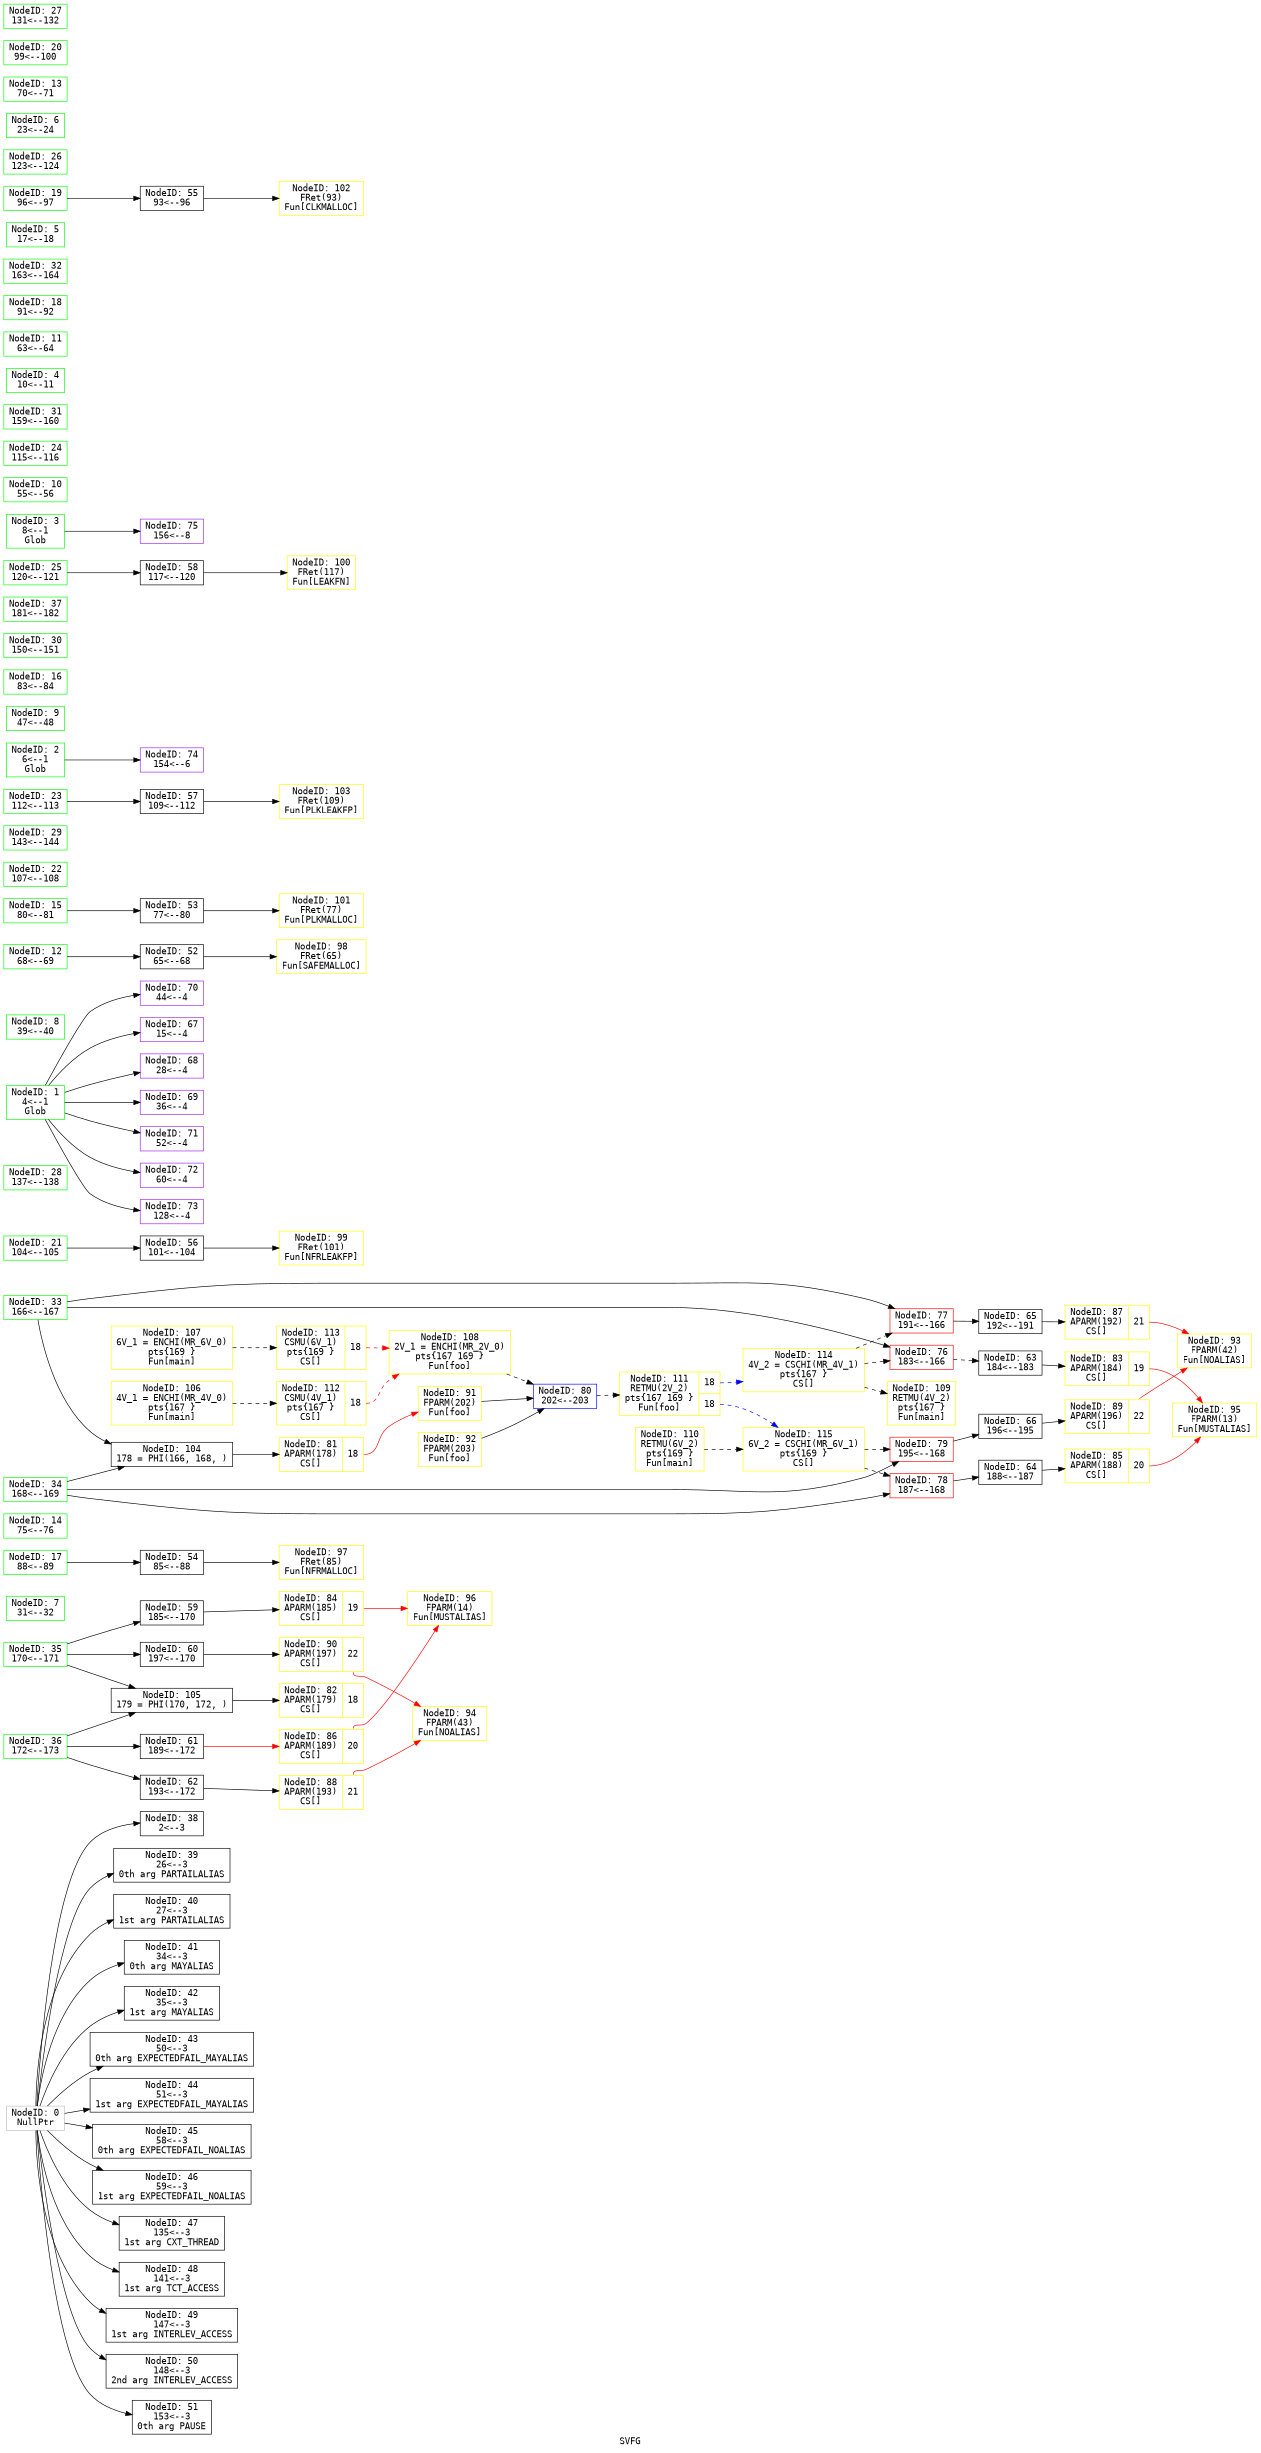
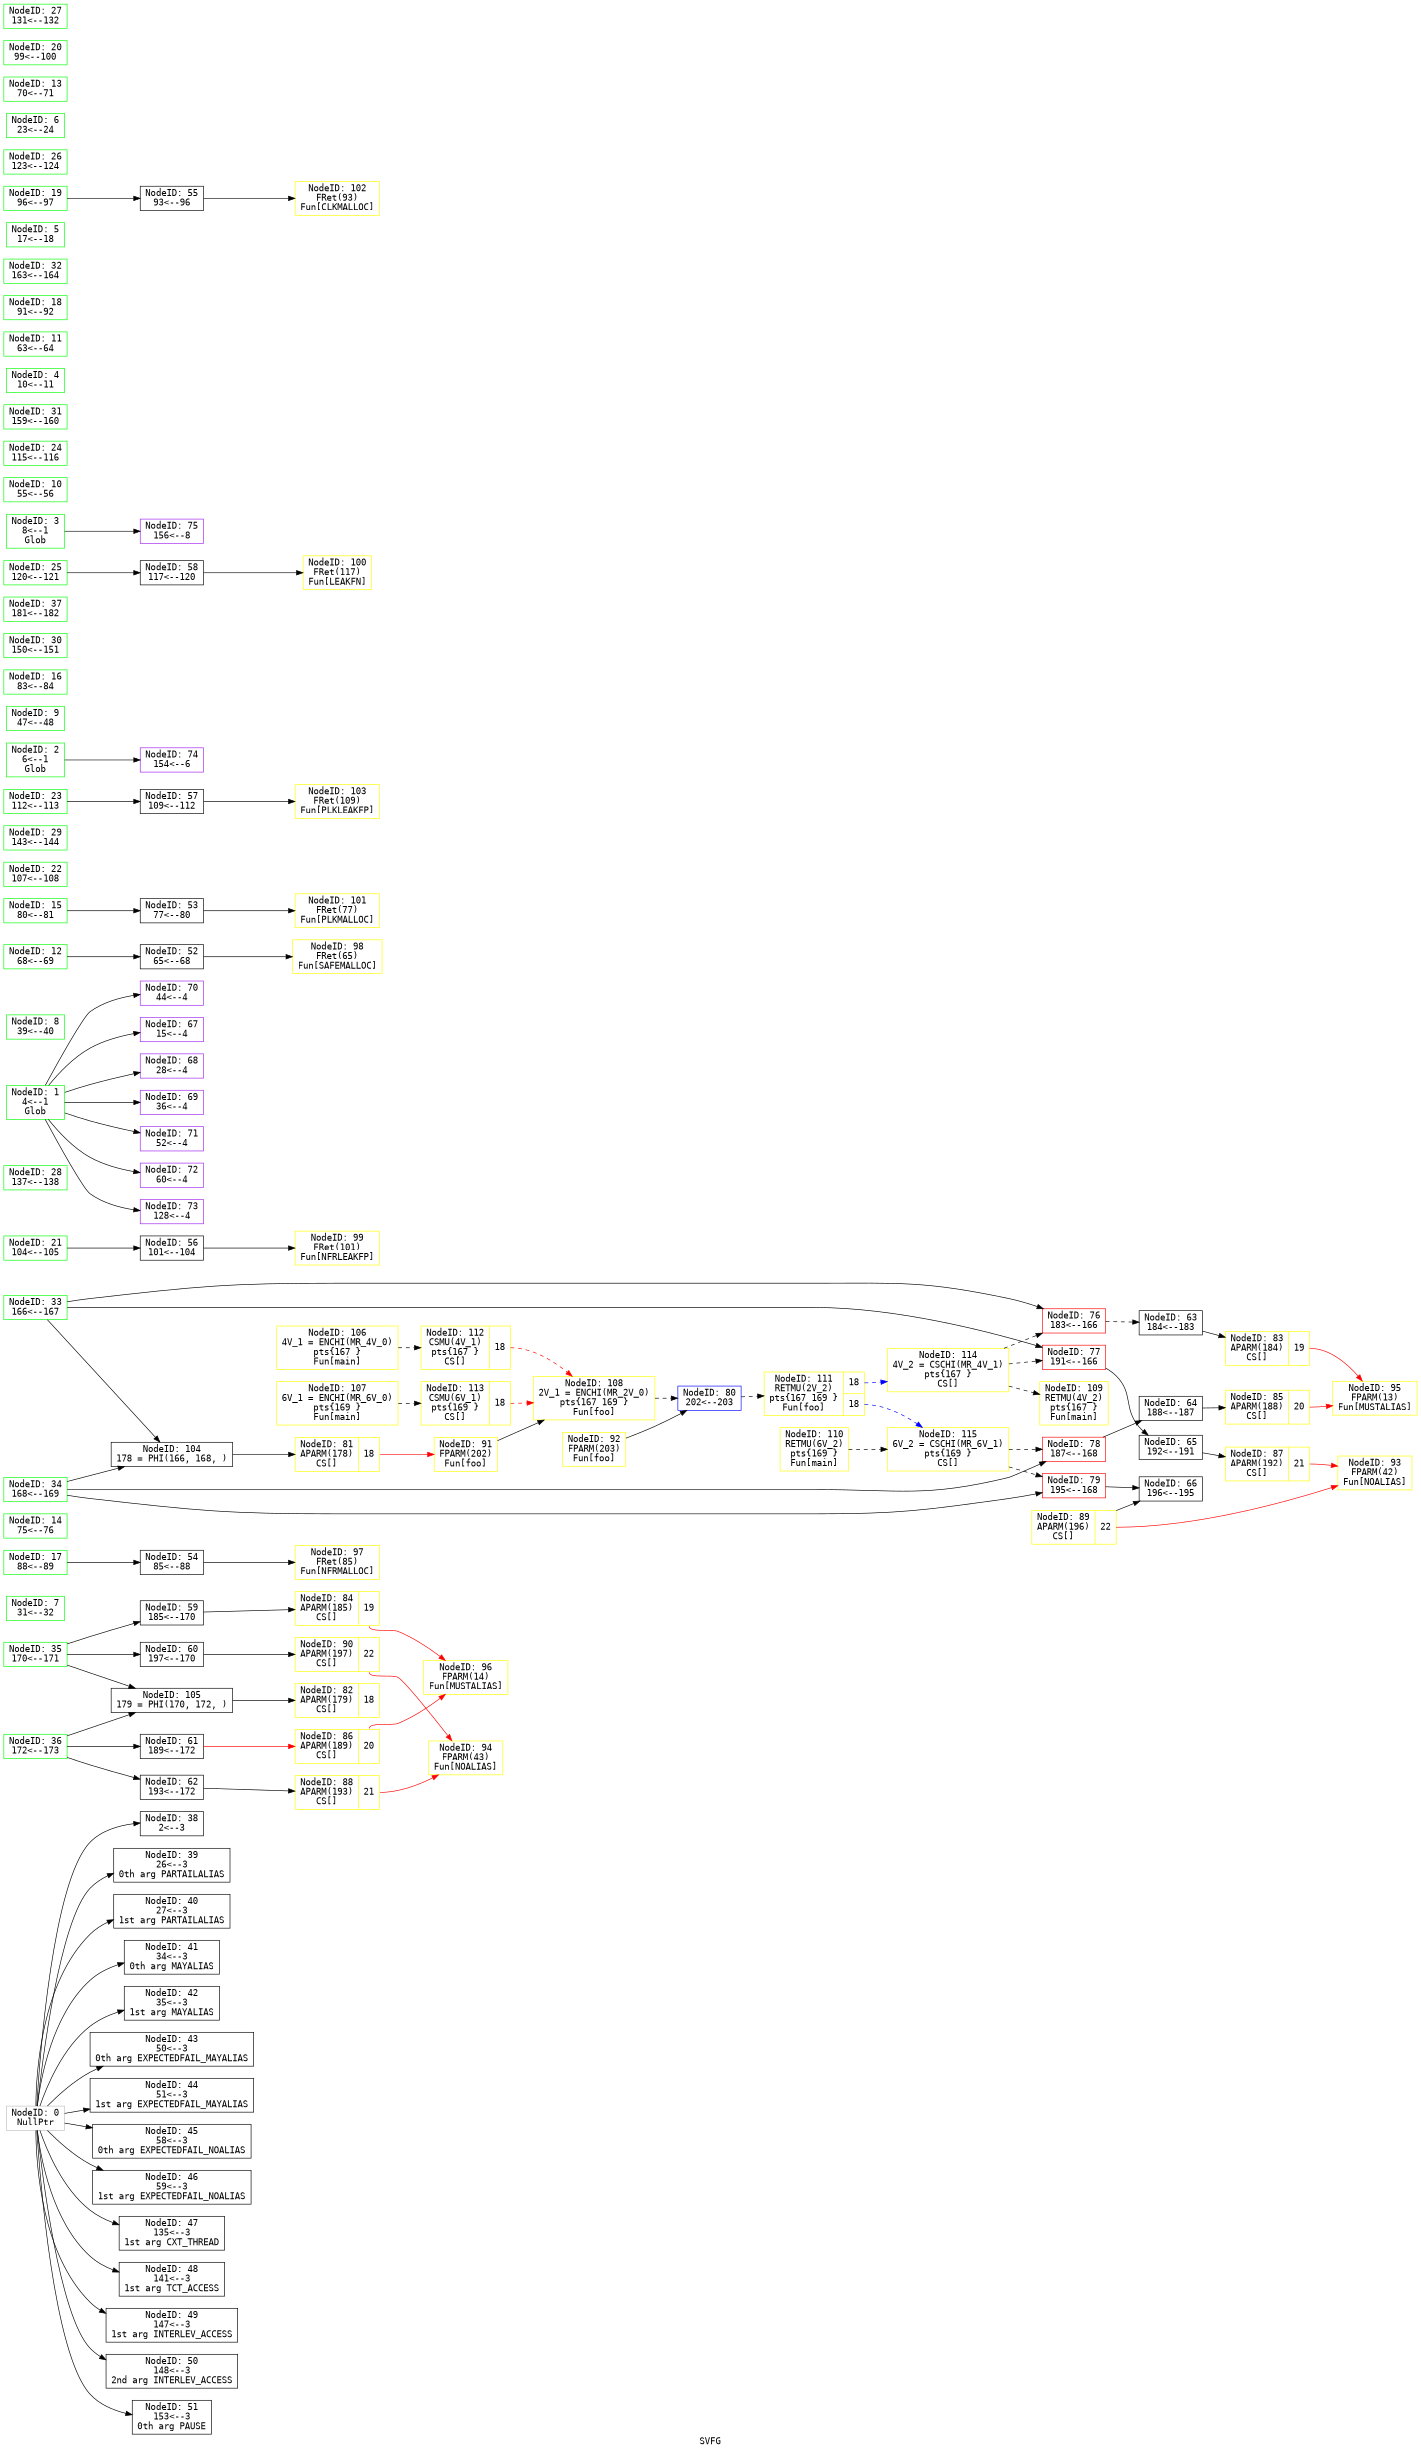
  digraph {
    fontname="DejaVu Sans Mono"
    label=SVFG
    rankdir=LR
    node [color=green fontname="DejaVu Sans Mono" shape=record]
    edge [fontname="DejaVu Sans Mono" style=solid]
    n1 [color=grey label="{NodeID: 0\nNullPtr}"]
    n2 [color=black label="{NodeID: 38\n2\<--3\n}"]
    n3 [color=black label="{NodeID: 39\n26\<--3\n0th arg PARTAILALIAS }"]
    n4 [color=black label="{NodeID: 40\n27\<--3\n1st arg PARTAILALIAS }"]
    n5 [color=black label="{NodeID: 41\n34\<--3\n0th arg MAYALIAS }"]
    n6 [color=black label="{NodeID: 42\n35\<--3\n1st arg MAYALIAS }"]
    n7 [color=black label="{NodeID: 43\n50\<--3\n0th arg EXPECTEDFAIL_MAYALIAS }"]
    n8 [color=black label="{NodeID: 44\n51\<--3\n1st arg EXPECTEDFAIL_MAYALIAS }"]
    n9 [color=black label="{NodeID: 45\n58\<--3\n0th arg EXPECTEDFAIL_NOALIAS }"]
    n10 [color=black label="{NodeID: 46\n59\<--3\n1st arg EXPECTEDFAIL_NOALIAS }"]
    n11 [color=black label="{NodeID: 47\n135\<--3\n1st arg CXT_THREAD }"]
    n12 [color=black label="{NodeID: 48\n141\<--3\n1st arg TCT_ACCESS }"]
    n13 [color=black label="{NodeID: 49\n147\<--3\n1st arg INTERLEV_ACCESS }"]
    n14 [color=black label="{NodeID: 50\n148\<--3\n2nd arg INTERLEV_ACCESS }"]
    n15 [color=black label="{NodeID: 51\n153\<--3\n0th arg PAUSE }"]
    n16 [color=yellow label="{NodeID: 90\nAPARM(197)\nCS[]|{<s0>22}}" style=double]
    n17 [color=yellow label="{NodeID: 94\nFPARM(43)\nFun[NOALIAS]}" style=double]
    n18 [label="{NodeID: 7\n31\<--32\n}"]
    n19 [color=yellow label="{NodeID: 97\nFRet(85)\nFun[NFRMALLOC]}" style=double]
    n20 [label="{NodeID: 14\n75\<--76\n}"]
    n21 [color=black label="{NodeID: 104\n178 = PHI(166, 168, )\n}"]
    n22 [color=yellow label="{NodeID: 81\nAPARM(178)\nCS[]|{<s0>18}}" style=double]
    n23 [color=yellow label="{NodeID: 91\nFPARM(202)\nFun[foo]}" style=double]
    n24 [color=blue label="{NodeID: 80\n202\<--203\n}"]
    n25 [label="{NodeID: 21\n104\<--105\n}"]
    n26 [color=black label="{NodeID: 56\n101\<--104\n}"]
    n27 [color=yellow label="{NodeID: 99\nFRet(101)\nFun[NFRLEAKFP]}" style=double]
    n28 [color=yellow label="{NodeID: 111\nRETMU(2V_2)\npts\{167 169 \}\nFun[foo]|{<s0>18|<s1>18}}" style=double]
    n29 [color=yellow label="{NodeID: 114\n4V_2 = CSCHI(MR_4V_1)\npts\{167 \}\nCS[]}" style=double]
    n30 [color=yellow label="{NodeID: 115\n6V_2 = CSCHI(MR_6V_1)\npts\{169 \}\nCS[]}" style=double]
    n31 [color=red label="{NodeID: 77\n191\<--166\n}"]
    n32 [color=red label="{NodeID: 76\n183\<--166\n}"]
    n33 [color=yellow label="{NodeID: 109\nRETMU(4V_2)\npts\{167 \}\nFun[main]}" style=double]
    n34 [color=red label="{NodeID: 78\n187\<--168\n}"]
    n35 [color=red label="{NodeID: 79\n195\<--168\n}"]
    n36 [color=black label="{NodeID: 65\n192\<--191\n}"]
    n37 [color=black label="{NodeID: 63\n184\<--183\n}"]
    n38 [color=black label="{NodeID: 64\n188\<--187\n}"]
    n39 [color=black label="{NodeID: 66\n196\<--195\n}"]
    n40 [color=yellow label="{NodeID: 110\nRETMU(6V_2)\npts\{169 \}\nFun[main]}" style=double]
    n41 [label="{NodeID: 28\n137\<--138\n}"]
    n42 [label="{NodeID: 35\n170\<--171\n}"]
    n43 [color=black label="{NodeID: 59\n185\<--170\n}"]
    n44 [color=black label="{NodeID: 60\n197\<--170\n}"]
    n45 [color=black label="{NodeID: 105\n179 = PHI(170, 172, )\n}"]
    n46 [color=yellow label="{NodeID: 84\nAPARM(185)\nCS[]|{<s0>19}}" style=double]
    n47 [color=yellow label="{NodeID: 82\nAPARM(179)\nCS[]|{<s0>18}}" style=double]
    n48 [color=yellow label="{NodeID: 96\nFPARM(14)\nFun[MUSTALIAS]}" style=double]
    n49 [color=yellow label="{NodeID: 83\nAPARM(184)\nCS[]|{<s0>19}}" style=double]
    n50 [color=yellow label="{NodeID: 95\nFPARM(13)\nFun[MUSTALIAS]}" style=double]
    n51 [color=purple label="{NodeID: 70\n44\<--4\n}"]
    n52 [color=yellow label="{NodeID: 87\nAPARM(192)\nCS[]|{<s0>21}}" style=double]
    n53 [color=yellow label="{NodeID: 93\nFPARM(42)\nFun[NOALIAS]}" style=double]
    n54 [label="{NodeID: 1\n4\<--1\nGlob }"]
    n55 [color=purple label="{NodeID: 67\n15\<--4\n}"]
    n56 [color=purple label="{NodeID: 68\n28\<--4\n}"]
    n57 [color=purple label="{NodeID: 69\n36\<--4\n}"]
    n58 [color=purple label="{NodeID: 71\n52\<--4\n}"]
    n59 [color=purple label="{NodeID: 72\n60\<--4\n}"]
    n60 [color=purple label="{NodeID: 73\n128\<--4\n}"]
    n61 [label="{NodeID: 8\n39\<--40\n}"]
    n62 [color=yellow label="{NodeID: 98\nFRet(65)\nFun[SAFEMALLOC]}" style=double]
    n63 [label="{NodeID: 15\n80\<--81\n}"]
    n64 [color=black label="{NodeID: 53\n77\<--80\n}"]
    n65 [color=yellow label="{NodeID: 101\nFRet(77)\nFun[PLKMALLOC]}" style=double]
    n66 [color=yellow label="{NodeID: 92\nFPARM(203)\nFun[foo]}" style=double]
    n67 [label="{NodeID: 22\n107\<--108\n}"]
    n68 [color=yellow label="{NodeID: 112\nCSMU(4V_1)\npts\{167 \}\nCS[]|{<s0>18}}" style=double]
    n69 [color=yellow label="{NodeID: 108\n2V_1 = ENCHI(MR_2V_0)\npts\{167 169 \}\nFun[foo]}" style=double]
    n70 [label="{NodeID: 29\n143\<--144\n}"]
    n71 [label="{NodeID: 36\n172\<--173\n}"]
    n72 [color=black label="{NodeID: 61\n189\<--172\n}"]
    n73 [color=black label="{NodeID: 62\n193\<--172\n}"]
    n74 [color=yellow label="{NodeID: 86\nAPARM(189)\nCS[]|{<s0>20}}" style=double]
    n75 [color=yellow label="{NodeID: 88\nAPARM(193)\nCS[]|{<s0>21}}" style=double]
    n76 [color=black label="{NodeID: 57\n109\<--112\n}"]
    n77 [color=yellow label="{NodeID: 103\nFRet(109)\nFun[PLKLEAKFP]}" style=double]
    n78 [color=yellow label="{NodeID: 85\nAPARM(188)\nCS[]|{<s0>20}}" style=double]
    n79 [label="{NodeID: 2\n6\<--1\nGlob }"]
    n80 [color=purple label="{NodeID: 74\n154\<--6\n}"]
    n81 [label="{NodeID: 9\n47\<--48\n}"]
    n82 [label="{NodeID: 16\n83\<--84\n}"]
    n83 [color=yellow label="{NodeID: 106\n4V_1 = ENCHI(MR_4V_0)\npts\{167 \}\nFun[main]}" style=double]
    n84 [label="{NodeID: 23\n112\<--113\n}"]
    n85 [color=yellow label="{NodeID: 113\nCSMU(6V_1)\npts\{169 \}\nCS[]|{<s0>18}}" style=double]
    n86 [label="{NodeID: 30\n150\<--151\n}"]
    n87 [label="{NodeID: 37\n181\<--182\n}"]
    n88 [color=black label="{NodeID: 58\n117\<--120\n}"]
    n89 [color=yellow label="{NodeID: 100\nFRet(117)\nFun[LEAKFN]}" style=double]
    n90 [color=yellow label="{NodeID: 89\nAPARM(196)\nCS[]|{<s0>22}}" style=double]
    n91 [label="{NodeID: 3\n8\<--1\nGlob }"]
    n92 [color=purple label="{NodeID: 75\n156\<--8\n}"]
    n93 [label="{NodeID: 10\n55\<--56\n}"]
    n94 [label="{NodeID: 17\n88\<--89\n}"]
    n95 [color=black label="{NodeID: 54\n85\<--88\n}"]
    n96 [color=yellow label="{NodeID: 107\n6V_1 = ENCHI(MR_6V_0)\npts\{169 \}\nFun[main]}" style=double]
    n97 [label="{NodeID: 24\n115\<--116\n}"]
    n98 [label="{NodeID: 31\n159\<--160\n}"]
    n99 [color=black label="{NodeID: 52\n65\<--68\n}"]
    n100 [label="{NodeID: 4\n10\<--11\n}"]
    n101 [label="{NodeID: 11\n63\<--64\n}"]
    n102 [label="{NodeID: 18\n91\<--92\n}"]
    n103 [label="{NodeID: 25\n120\<--121\n}"]
    n104 [label="{NodeID: 32\n163\<--164\n}"]
    n105 [label="{NodeID: 5\n17\<--18\n}"]
    n106 [label="{NodeID: 12\n68\<--69\n}"]
    n107 [color=yellow label="{NodeID: 102\nFRet(93)\nFun[CLKMALLOC]}" style=double]
    n108 [label="{NodeID: 19\n96\<--97\n}"]
    n109 [color=black label="{NodeID: 55\n93\<--96\n}"]
    n110 [label="{NodeID: 26\n123\<--124\n}"]
    n111 [label="{NodeID: 33\n166\<--167\n}"]
    n112 [label="{NodeID: 6\n23\<--24\n}"]
    n113 [label="{NodeID: 13\n70\<--71\n}"]
    n114 [label="{NodeID: 20\n99\<--100\n}"]
    n115 [label="{NodeID: 27\n131\<--132\n}"]
    n116 [label="{NodeID: 34\n168\<--169\n}"]
    n1 -> n2
    n1 -> n3
    n1 -> n4
    n1 -> n5
    n1 -> n6
    n1 -> n7
    n1 -> n8
    n1 -> n9
    n1 -> n10
    n1 -> n11
    n1 -> n12
    n1 -> n13
    n1 -> n14
    n1 -> n15
    n16 -> n17 [color=red tailport=s0]
    n21 -> n22
    n22 -> n23 [color=red tailport=s0]
-   n23 -> n24
+   n23 -> n69
    n24 -> n28 [style=dashed]
    n25 -> n26
    n26 -> n27
    n28 -> n29 [color=blue style=dashed tailport=s0]
    n28 -> n30 [color=blue style=dashed tailport=s1]
    n29 -> n31 [style=dashed]
    n29 -> n32 [style=dashed]
    n29 -> n33 [style=dashed]
    n30 -> n34 [style=dashed]
    n30 -> n35 [style=dashed]
    n31 -> n36
    n32 -> n37 [style=dashed]
    n34 -> n38
    n35 -> n39
    n36 -> n52
    n37 -> n49
    n38 -> n78
-   n39 -> n90
+   n90 -> n39
    n40 -> n30 [style=dashed]
    n42 -> n43
    n42 -> n44
    n42 -> n45
    n43 -> n46
    n44 -> n16
    n45 -> n47
    n46 -> n48 [color=red tailport=s0]
    n49 -> n50 [color=red tailport=s0]
    n52 -> n53 [color=red tailport=s0]
    n54 -> n51
    n54 -> n55
    n54 -> n56
    n54 -> n57
    n54 -> n58
    n54 -> n59
    n54 -> n60
    n63 -> n64
    n64 -> n65
    n66 -> n24
    n68 -> n69 [color=red style=dashed tailport=s0]
    n69 -> n24 [style=dashed]
    n71 -> n45
    n71 -> n72
    n71 -> n73
    n72 -> n74 [color=red]
    n73 -> n75
    n74 -> n48 [color=red tailport=s0]
    n75 -> n17 [color=red tailport=s0]
    n76 -> n77
    n78 -> n50 [color=red tailport=s0]
    n79 -> n80
    n83 -> n68 [style=dashed]
    n84 -> n76
    n85 -> n69 [color=red style=dashed tailport=s0]
    n88 -> n89
    n90 -> n53 [color=red tailport=s0]
    n91 -> n92
    n94 -> n95
    n95 -> n19
    n96 -> n85 [style=dashed]
    n99 -> n62
    n103 -> n88
    n106 -> n99
    n108 -> n109
    n109 -> n107
    n111 -> n21
    n111 -> n31
    n111 -> n32
    n116 -> n21
    n116 -> n34
    n116 -> n35
  }
